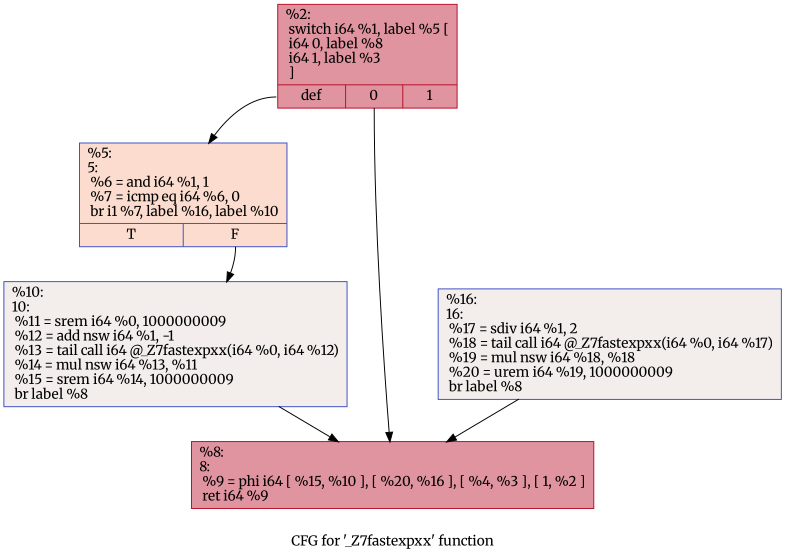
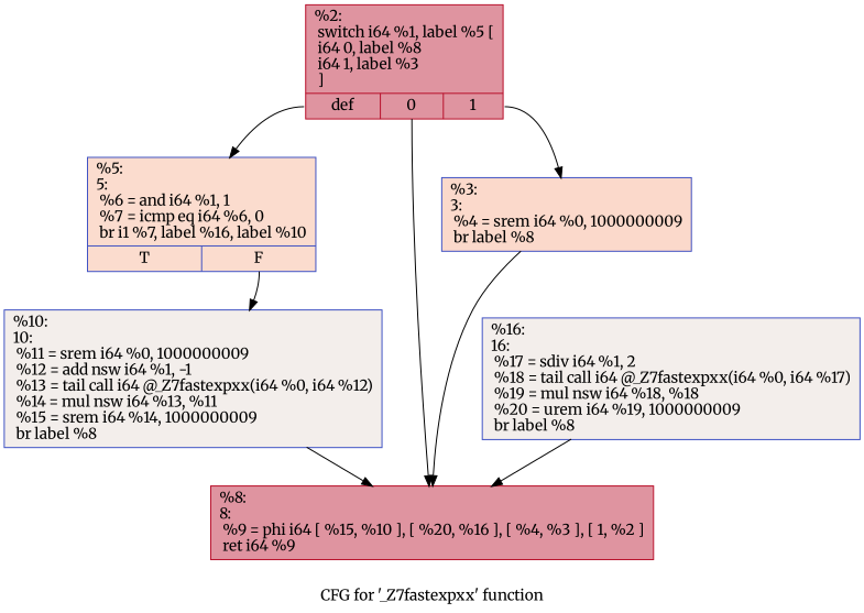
  digraph {
    fontname=Merriweather
    label="CFG for '_Z7fastexpxx' function"
    node [color="#3d50c3ff" fillcolor="#b70d2870" fontname=Merriweather shape=record style=filled]
    edge [fontname=Merriweather]
    n1 [color="#b70d28ff" label="{%2:\l  switch i64 %1, label %5 [\l    i64 0, label %8\l    i64 1, label %3\l  ]\l|{<s0>def|<s1>0|<s2>1}}"]
    n2 [fillcolor="#f7af9170" label="{%5:\l5:                                                \l  %6 = and i64 %1, 1\l  %7 = icmp eq i64 %6, 0\l  br i1 %7, label %16, label %10\l|{<s0>T|<s1>F}}"]
    n3 [color="#b70d28ff" label="{%8:\l8:                                                \l  %9 = phi i64 [ %15, %10 ], [ %20, %16 ], [ %4, %3 ], [ 1, %2 ]\l  ret i64 %9\l}"]
+   n4 [fillcolor="#f7a88970" label="{%3:\l3:                                                \l  %4 = srem i64 %0, 1000000009\l  br label %8\l}"]
    n5 [fillcolor="#e5d8d170" label="{%10:\l10:                                               \l  %11 = srem i64 %0, 1000000009\l  %12 = add nsw i64 %1, -1\l  %13 = tail call i64 @_Z7fastexpxx(i64 %0, i64 %12)\l  %14 = mul nsw i64 %13, %11\l  %15 = srem i64 %14, 1000000009\l  br label %8\l}"]
    n6 [fillcolor="#e5d8d170" label="{%16:\l16:                                               \l  %17 = sdiv i64 %1, 2\l  %18 = tail call i64 @_Z7fastexpxx(i64 %0, i64 %17)\l  %19 = mul nsw i64 %18, %18\l  %20 = urem i64 %19, 1000000009\l  br label %8\l}"]
    n1 -> n2 [tailport=s0]
    n1 -> n3 [tailport=s1]
+   n1 -> n4 [tailport=s2]
    n2 -> n5 [tailport=s1]
+   n4 -> n3
    n5 -> n3
    n6 -> n3
  }
